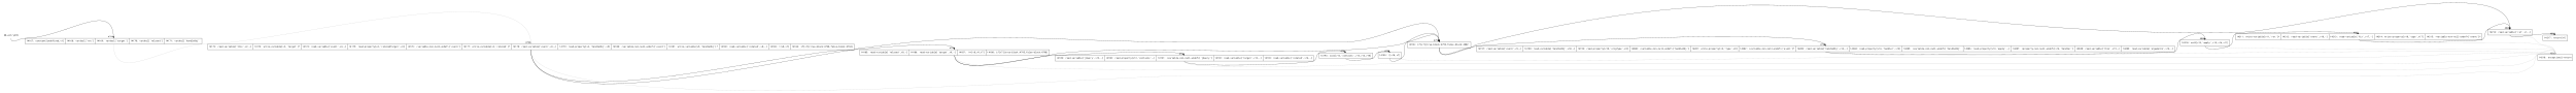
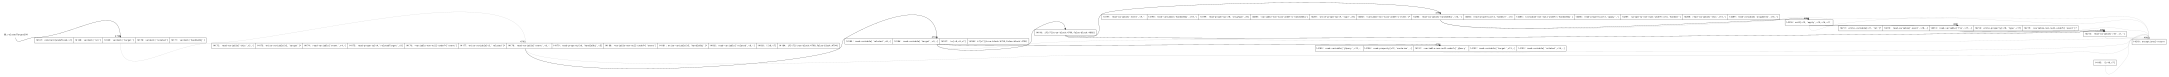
  digraph {
    fontname="Roboto Mono"
    rankdir=LR
    node [fontname="Roboto Mono" shape=record]
    edge [fontname="Roboto Mono" headport=n tailport=s]
-   BB_entry299 [shape=none]
+   BB_entry299 [shape=none label=BB_relatedTarget299]
    n2 [label="{14167: constant[undefined,v1]|14168: vardecl['ret']|14169: vardecl['target']|14170: vardecl['related']|14171: vardecl['handleObj']}"]
    n3 [label="{14172: read-variable['this',v2,-]|14173: write-variable[v2,'target']*|14174: read-variable['event',v4,-]|14175: read-property[v4,'relatedTarget',v3]|14176: \<variable-non-null-undef\>['event']|14177: write-variable[v3,'related']*|14178: read-variable['event',v6,-]|14179: read-property[v6,'handleObj',v5]|14180: \<variable-non-null-undef\>['event']|14181: write-variable[v5,'handleObj']*|14182: read-variable['related',v8,-]|14183: ![v8,v7]|14184: if[v7](true-block:4798,false-block:4794)}"]
    n4 [label="{14196: if[v7](true-block:4799,false-block:4802)}"]
    n5 [label="{14185: read-variable['related',v8,-]|14186: read-variable['target',v9,-]|14187: !==[v8,v9,v7]|14188: if[v7](true-block:4795,false-block:4798)}"]
    n6 [label="{14218: exceptional-return}"]
    n7 [label="{14197: read-variable['event',v9,-]|14198: read-variable['handleObj',v10,-]|14199: read-property[v10,'origType',v8]|14200: \<variable-non-null-undef\>['handleObj']|14201: write-property[v9,'type',v8]|14202: \<variable-non-null-undef\>['event']*|14203: read-variable['handleObj',v14,-]|14204: read-property[v14,'handler',v13]|14205: \<variable-non-null-undef\>['handleObj']|14206: read-property[v13,'apply',-]|14207: \<property-non-null-undef\>[v14,'handler']|14208: read-variable['this',v15,-]|14209: read-variable['arguments',v16,-]}"]
    n8 [label="{14216: read-variable['ret',v1,-]}"]
    n9 [label="{14189: read-variable['jQuery',v12,-]|14190: read-property[v12,'contains',-]|14191: \<variable-non-null-undef\>['jQuery']|14192: read-variable['target',v13,-]|14193: read-variable['related',v14,-]}"]
    n10 [label="{14210: call[v13,'apply',v15,v16,v11]}"]
-   n11 [label="{14217: return[v1]}"]
-   n12 [label="{14194: call[v12,'contains',v13,v14,v10]}"]
    n13 [label="{14195: ![v10,v7]}"]
    n14 [label="{14211: write-variable[v11,'ret']*|14212: read-variable['event',v18,-]|14213: read-variable['fix',v17,-]|14214: write-property[v18,'type',v17]|14215: \<variable-non-null-undef\>['event']*}"]
    BB_entry299 -> n2 [headlabel="    4792"]
    n2 -> n3 [color=gray headlabel="      4793"]
-   n3 -> n4 [headlabel="      4798"]
    n3 -> n5 [headlabel="      4794"]
    n3 -> n6 [color=gray headlabel="      4804"]
    n4 -> n7 [headlabel="      4799"]
    n4 -> n8 [headlabel="      4802"]
    n5 -> n4
    n5 -> n6 [color=gray]
    n5 -> n9 [headlabel="      4795"]
    n7 -> n6 [color=gray]
    n7 -> n10 [headlabel="      4800"]
    n8 -> n6 [color=gray]
-   n8 -> n11 [headlabel="      4803"]
    n9 -> n6 [color=gray]
-   n9 -> n12 [headlabel="      4796"]
    n10 -> n6 [color=gray]
    n10 -> n14 [headlabel="      4801"]
-   n12 -> n13 [headlabel="      4797"]
-   n13 -> n4
    n13 -> n6 [color=gray]
    n14 -> n6 [color=gray]
    n14 -> n8
  }
